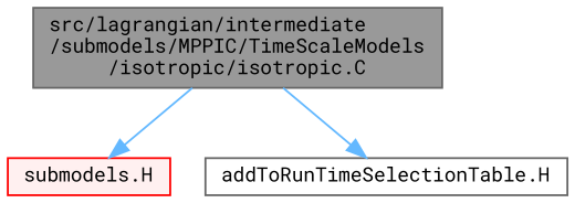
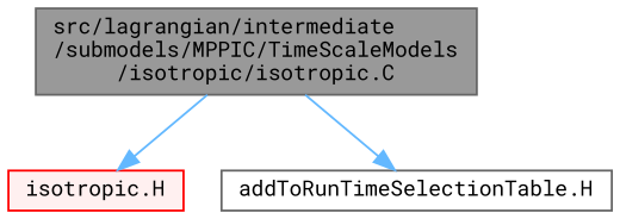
  digraph {
    fontname="Roboto Mono"
    node [fontname="Roboto Mono" fontsize=10 shape=box style=filled]
    edge [color=steelblue1 fontname="Roboto Mono" fontsize=10 labelfontname=Helvetica labelfontsize=10 style=solid]
    n1 [color=gray40 fillcolor=grey60 fontcolor=black height=0.2 label="src/lagrangian/intermediate\l/submodels/MPPIC/TimeScaleModels\l/isotropic/isotropic.C" width=0.4]
-   n2 [color=red fillcolor="#FFF0F0" height=0.2 label="submodels.H" width=0.4]
+   n2 [color=red fillcolor="#FFF0F0" height=0.2 label="isotropic.H" width=0.4]
    n3 [color=grey40 fillcolor=white height=0.2 label="addToRunTimeSelectionTable.H" width=0.4]
    n1 -> n2
    n1 -> n3
  }
